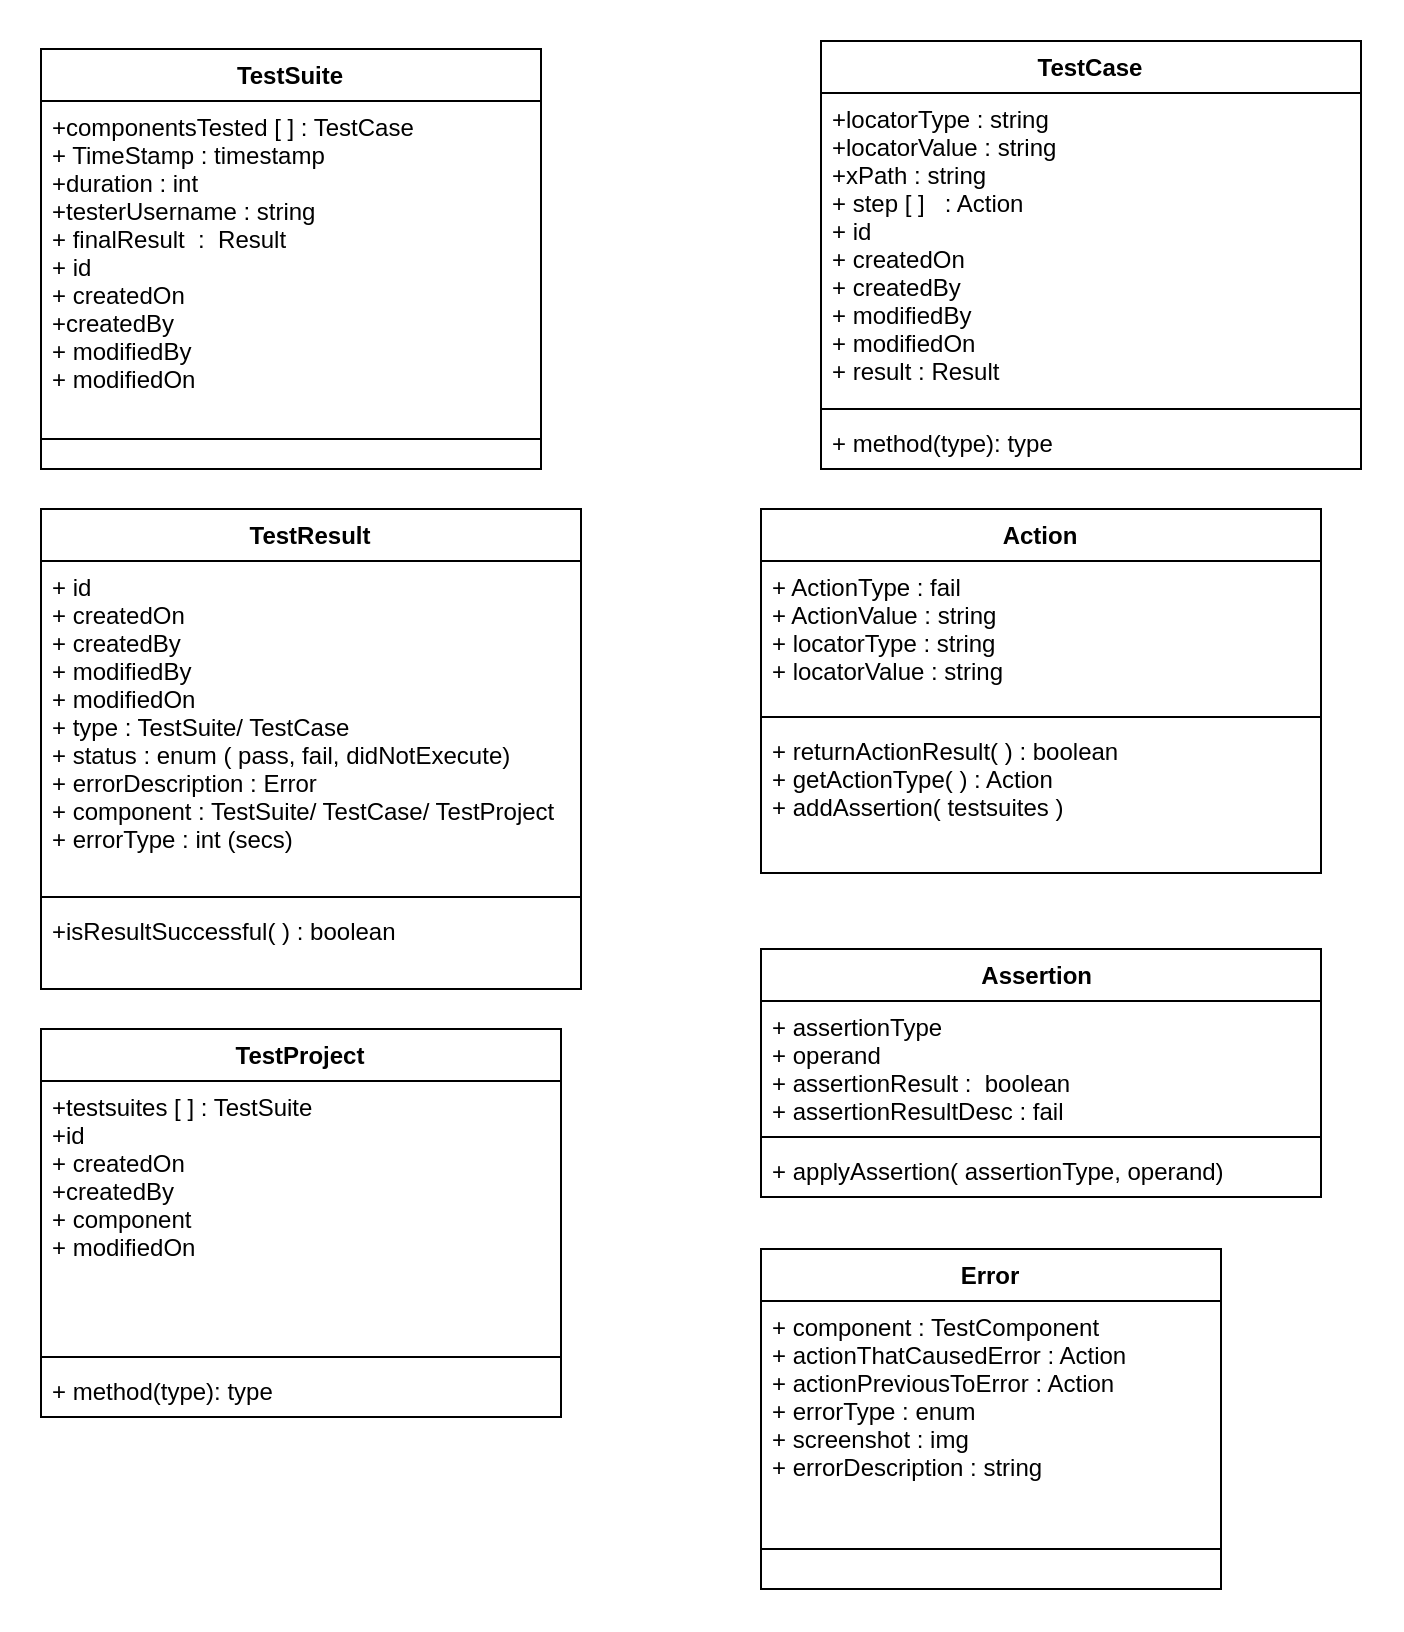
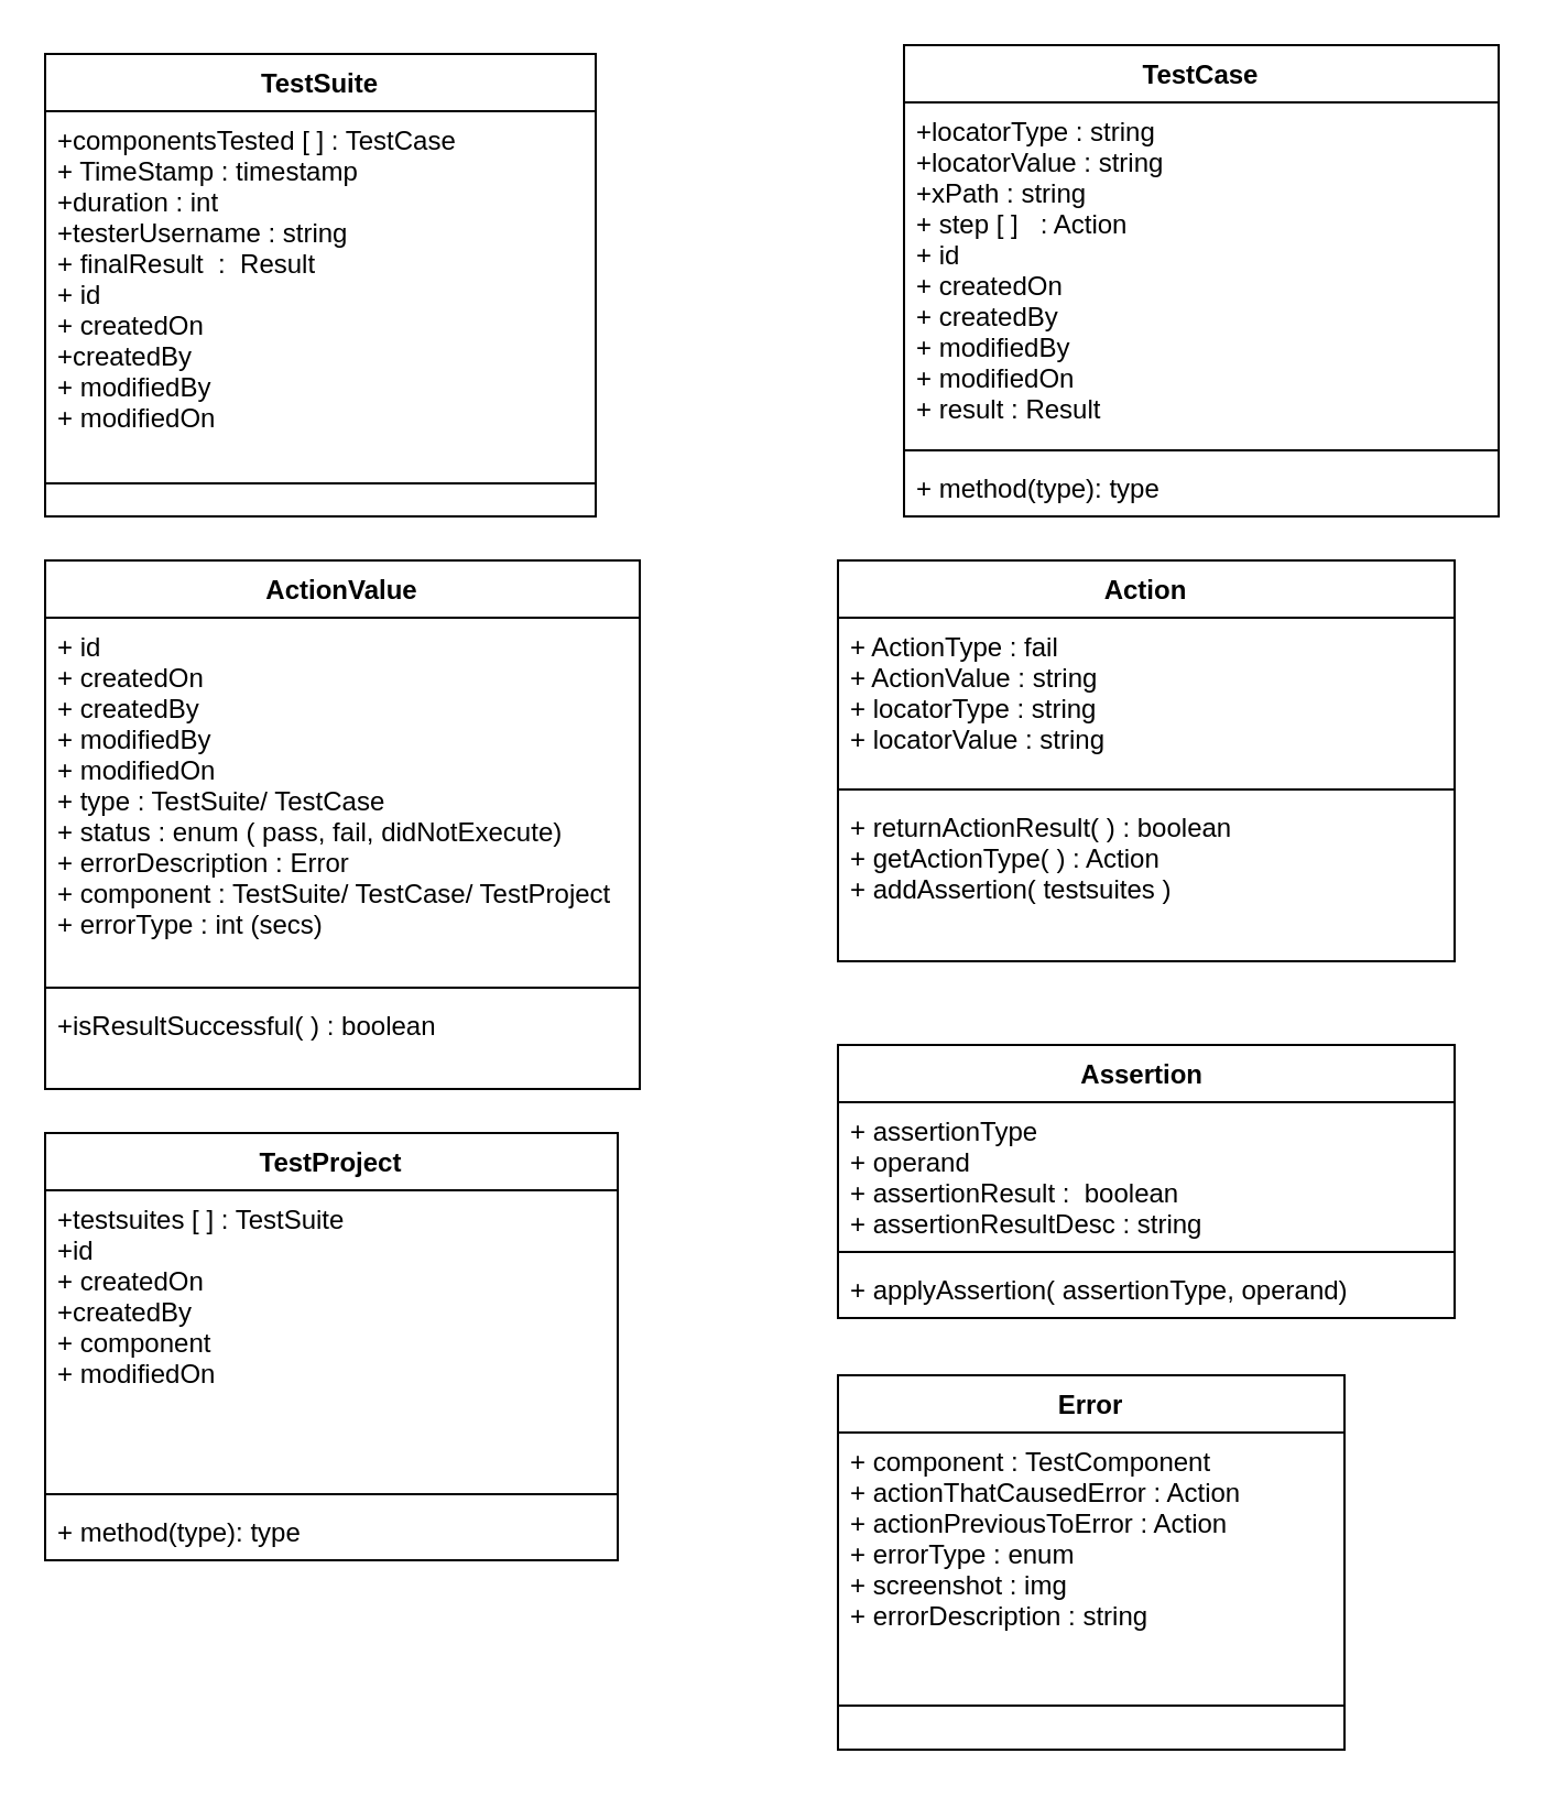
  <mxCell id="0" />
  <mxCell id="1" parent="0" />
  <mxCell id="2" value="TestSuite" style="swimlane;fontStyle=1;align=center;verticalAlign=top;childLayout=stackLayout;horizontal=1;startSize=26;horizontalStack=0;resizeParent=1;resizeParentMax=0;resizeLast=0;collapsible=1;marginBottom=0;" parent="1" vertex="1"><mxGeometry x="20" y="24" width="250" height="210" as="geometry" /></mxCell>
  <mxCell id="3" value="+componentsTested [ ] : TestCase&#10;+ TimeStamp : timestamp&#10;+duration : int&#10;+testerUsername : string &#10;+ finalResult  :  Result &#10;+ id &#10;+ createdOn&#10;+createdBy  &#10;+ modifiedBy &#10;+ modifiedOn" style="text;strokeColor=none;fillColor=none;align=left;verticalAlign=top;spacingLeft=4;spacingRight=4;overflow=hidden;rotatable=0;points=[[0,0.5],[1,0.5]];portConstraint=eastwest;" parent="2" vertex="1"><mxGeometry y="26" width="250" height="154" as="geometry" /></mxCell>
  <mxCell id="4" value="" style="line;strokeWidth=1;fillColor=none;align=left;verticalAlign=middle;spacingTop=-1;spacingLeft=3;spacingRight=3;rotatable=0;labelPosition=right;points=[];portConstraint=eastwest;" parent="2" vertex="1"><mxGeometry y="180" width="250" height="30" as="geometry" /></mxCell>
  <mxCell id="5" value="Action" style="swimlane;fontStyle=1;align=center;verticalAlign=top;childLayout=stackLayout;horizontal=1;startSize=26;horizontalStack=0;resizeParent=1;resizeParentMax=0;resizeLast=0;collapsible=1;marginBottom=0;" parent="1" vertex="1"><mxGeometry x="380" y="254" width="280" height="182" as="geometry" /></mxCell>
  <mxCell id="6" value="+ ActionType : fail&#10;+ ActionValue : string &#10;+ locatorType : string&#10;+ locatorValue : string " style="text;strokeColor=none;fillColor=none;align=left;verticalAlign=top;spacingLeft=4;spacingRight=4;overflow=hidden;rotatable=0;points=[[0,0.5],[1,0.5]];portConstraint=eastwest;" parent="5" vertex="1"><mxGeometry y="26" width="280" height="74" as="geometry" /></mxCell>
  <mxCell id="7" value="" style="line;strokeWidth=1;fillColor=none;align=left;verticalAlign=middle;spacingTop=-1;spacingLeft=3;spacingRight=3;rotatable=0;labelPosition=right;points=[];portConstraint=eastwest;" parent="5" vertex="1"><mxGeometry y="100" width="280" height="8" as="geometry" /></mxCell>
  <mxCell id="8" value="+ returnActionResult( ) : boolean &#10;+ getActionType( ) : Action&#10;+ addAssertion( testsuites )  &#10;" style="text;strokeColor=none;fillColor=none;align=left;verticalAlign=top;spacingLeft=4;spacingRight=4;overflow=hidden;rotatable=0;points=[[0,0.5],[1,0.5]];portConstraint=eastwest;" parent="5" vertex="1"><mxGeometry y="108" width="280" height="74" as="geometry" /></mxCell>
- <mxCell id="9" value="TestResult" style="swimlane;fontStyle=1;align=center;verticalAlign=top;childLayout=stackLayout;horizontal=1;startSize=26;horizontalStack=0;resizeParent=1;resizeParentMax=0;resizeLast=0;collapsible=1;marginBottom=0;" parent="1" vertex="1"><mxGeometry x="20" y="254" width="270" height="240" as="geometry" /></mxCell>
+ <mxCell id="9" value="ActionValue" style="swimlane;fontStyle=1;align=center;verticalAlign=top;childLayout=stackLayout;horizontal=1;startSize=26;horizontalStack=0;resizeParent=1;resizeParentMax=0;resizeLast=0;collapsible=1;marginBottom=0;" parent="1" vertex="1"><mxGeometry x="20" y="254" width="270" height="240" as="geometry" /></mxCell>
  <mxCell id="10" value="+ id &#10;+ createdOn&#10;+ createdBy  &#10;+ modifiedBy &#10;+ modifiedOn&#10;+ type : TestSuite/ TestCase &#10;+ status : enum ( pass, fail, didNotExecute) &#10;+ errorDescription : Error  &#10;+ component : TestSuite/ TestCase/ TestProject &#10;+ errorType : int (secs) &#10;&#10;" style="text;strokeColor=none;fillColor=none;align=left;verticalAlign=top;spacingLeft=4;spacingRight=4;overflow=hidden;rotatable=0;points=[[0,0.5],[1,0.5]];portConstraint=eastwest;" parent="9" vertex="1"><mxGeometry y="26" width="270" height="164" as="geometry" /></mxCell>
  <mxCell id="11" value="" style="line;strokeWidth=1;fillColor=none;align=left;verticalAlign=middle;spacingTop=-1;spacingLeft=3;spacingRight=3;rotatable=0;labelPosition=right;points=[];portConstraint=eastwest;" parent="9" vertex="1"><mxGeometry y="190" width="270" height="8" as="geometry" /></mxCell>
  <mxCell id="12" value="+isResultSuccessful( ) : boolean " style="text;strokeColor=none;fillColor=none;align=left;verticalAlign=top;spacingLeft=4;spacingRight=4;overflow=hidden;rotatable=0;points=[[0,0.5],[1,0.5]];portConstraint=eastwest;" parent="9" vertex="1"><mxGeometry y="198" width="270" height="42" as="geometry" /></mxCell>
  <mxCell id="13" value="Assertion " style="swimlane;fontStyle=1;align=center;verticalAlign=top;childLayout=stackLayout;horizontal=1;startSize=26;horizontalStack=0;resizeParent=1;resizeParentMax=0;resizeLast=0;collapsible=1;marginBottom=0;" parent="1" vertex="1"><mxGeometry x="380" y="474" width="280" height="124" as="geometry" /></mxCell>
- <mxCell id="14" value="+ assertionType  &#10;+ operand &#10;+ assertionResult :  boolean  &#10;+ assertionResultDesc : fail " style="text;strokeColor=none;fillColor=none;align=left;verticalAlign=top;spacingLeft=4;spacingRight=4;overflow=hidden;rotatable=0;points=[[0,0.5],[1,0.5]];portConstraint=eastwest;" parent="13" vertex="1"><mxGeometry y="26" width="280" height="64" as="geometry" /></mxCell>
+ <mxCell id="14" value="+ assertionType  &#10;+ operand &#10;+ assertionResult :  boolean  &#10;+ assertionResultDesc : string " style="text;strokeColor=none;fillColor=none;align=left;verticalAlign=top;spacingLeft=4;spacingRight=4;overflow=hidden;rotatable=0;points=[[0,0.5],[1,0.5]];portConstraint=eastwest;" parent="13" vertex="1"><mxGeometry y="26" width="280" height="64" as="geometry" /></mxCell>
  <mxCell id="15" value="" style="line;strokeWidth=1;fillColor=none;align=left;verticalAlign=middle;spacingTop=-1;spacingLeft=3;spacingRight=3;rotatable=0;labelPosition=right;points=[];portConstraint=eastwest;" parent="13" vertex="1"><mxGeometry y="90" width="280" height="8" as="geometry" /></mxCell>
  <mxCell id="16" value="+ applyAssertion( assertionType, operand)" style="text;strokeColor=none;fillColor=none;align=left;verticalAlign=top;spacingLeft=4;spacingRight=4;overflow=hidden;rotatable=0;points=[[0,0.5],[1,0.5]];portConstraint=eastwest;" parent="13" vertex="1"><mxGeometry y="98" width="280" height="26" as="geometry" /></mxCell>
  <mxCell id="17" value="TestProject" style="swimlane;fontStyle=1;align=center;verticalAlign=top;childLayout=stackLayout;horizontal=1;startSize=26;horizontalStack=0;resizeParent=1;resizeParentMax=0;resizeLast=0;collapsible=1;marginBottom=0;" parent="1" vertex="1"><mxGeometry x="20" y="514" width="260" height="194" as="geometry" /></mxCell>
  <mxCell id="18" value="+testsuites [ ] : TestSuite  &#10;+id &#10;+ createdOn&#10;+createdBy  &#10;+ component &#10;+ modifiedOn" style="text;strokeColor=none;fillColor=none;align=left;verticalAlign=top;spacingLeft=4;spacingRight=4;overflow=hidden;rotatable=0;points=[[0,0.5],[1,0.5]];portConstraint=eastwest;" parent="17" vertex="1"><mxGeometry y="26" width="260" height="134" as="geometry" /></mxCell>
  <mxCell id="19" value="" style="line;strokeWidth=1;fillColor=none;align=left;verticalAlign=middle;spacingTop=-1;spacingLeft=3;spacingRight=3;rotatable=0;labelPosition=right;points=[];portConstraint=eastwest;" parent="17" vertex="1"><mxGeometry y="160" width="260" height="8" as="geometry" /></mxCell>
  <mxCell id="20" value="+ method(type): type" style="text;strokeColor=none;fillColor=none;align=left;verticalAlign=top;spacingLeft=4;spacingRight=4;overflow=hidden;rotatable=0;points=[[0,0.5],[1,0.5]];portConstraint=eastwest;" parent="17" vertex="1"><mxGeometry y="168" width="260" height="26" as="geometry" /></mxCell>
  <mxCell id="21" value="TestCase" style="swimlane;fontStyle=1;align=center;verticalAlign=top;childLayout=stackLayout;horizontal=1;startSize=26;horizontalStack=0;resizeParent=1;resizeParentMax=0;resizeLast=0;collapsible=1;marginBottom=0;" parent="1" vertex="1"><mxGeometry x="410" y="20" width="270" height="214" as="geometry" /></mxCell>
  <mxCell id="22" value="+locatorType : string&#10;+locatorValue : string &#10;+xPath : string &#10;+ step [ ]   : Action &#10;+ id &#10;+ createdOn&#10;+ createdBy  &#10;+ modifiedBy &#10;+ modifiedOn &#10;+ result : Result " style="text;strokeColor=none;fillColor=none;align=left;verticalAlign=top;spacingLeft=4;spacingRight=4;overflow=hidden;rotatable=0;points=[[0,0.5],[1,0.5]];portConstraint=eastwest;" parent="21" vertex="1"><mxGeometry y="26" width="270" height="154" as="geometry" /></mxCell>
  <mxCell id="23" value="" style="line;strokeWidth=1;fillColor=none;align=left;verticalAlign=middle;spacingTop=-1;spacingLeft=3;spacingRight=3;rotatable=0;labelPosition=right;points=[];portConstraint=eastwest;" parent="21" vertex="1"><mxGeometry y="180" width="270" height="8" as="geometry" /></mxCell>
  <mxCell id="24" value="+ method(type): type" style="text;strokeColor=none;fillColor=none;align=left;verticalAlign=top;spacingLeft=4;spacingRight=4;overflow=hidden;rotatable=0;points=[[0,0.5],[1,0.5]];portConstraint=eastwest;" parent="21" vertex="1"><mxGeometry y="188" width="270" height="26" as="geometry" /></mxCell>
  <mxCell id="25" value="Error" style="swimlane;fontStyle=1;align=center;verticalAlign=top;childLayout=stackLayout;horizontal=1;startSize=26;horizontalStack=0;resizeParent=1;resizeParentMax=0;resizeLast=0;collapsible=1;marginBottom=0;" parent="1" vertex="1"><mxGeometry x="380" y="624" width="230" height="170" as="geometry" /></mxCell>
  <mxCell id="26" value="+ component : TestComponent  &#10;+ actionThatCausedError : Action &#10;+ actionPreviousToError : Action &#10;+ errorType : enum  &#10;+ screenshot : img  &#10;+ errorDescription : string " style="text;strokeColor=none;fillColor=none;align=left;verticalAlign=top;spacingLeft=4;spacingRight=4;overflow=hidden;rotatable=0;points=[[0,0.5],[1,0.5]];portConstraint=eastwest;" parent="25" vertex="1"><mxGeometry y="26" width="230" height="104" as="geometry" /></mxCell>
  <mxCell id="27" value="" style="line;strokeWidth=1;fillColor=none;align=left;verticalAlign=middle;spacingTop=-1;spacingLeft=3;spacingRight=3;rotatable=0;labelPosition=right;points=[];portConstraint=eastwest;" parent="25" vertex="1"><mxGeometry y="130" width="230" height="40" as="geometry" /></mxCell>
